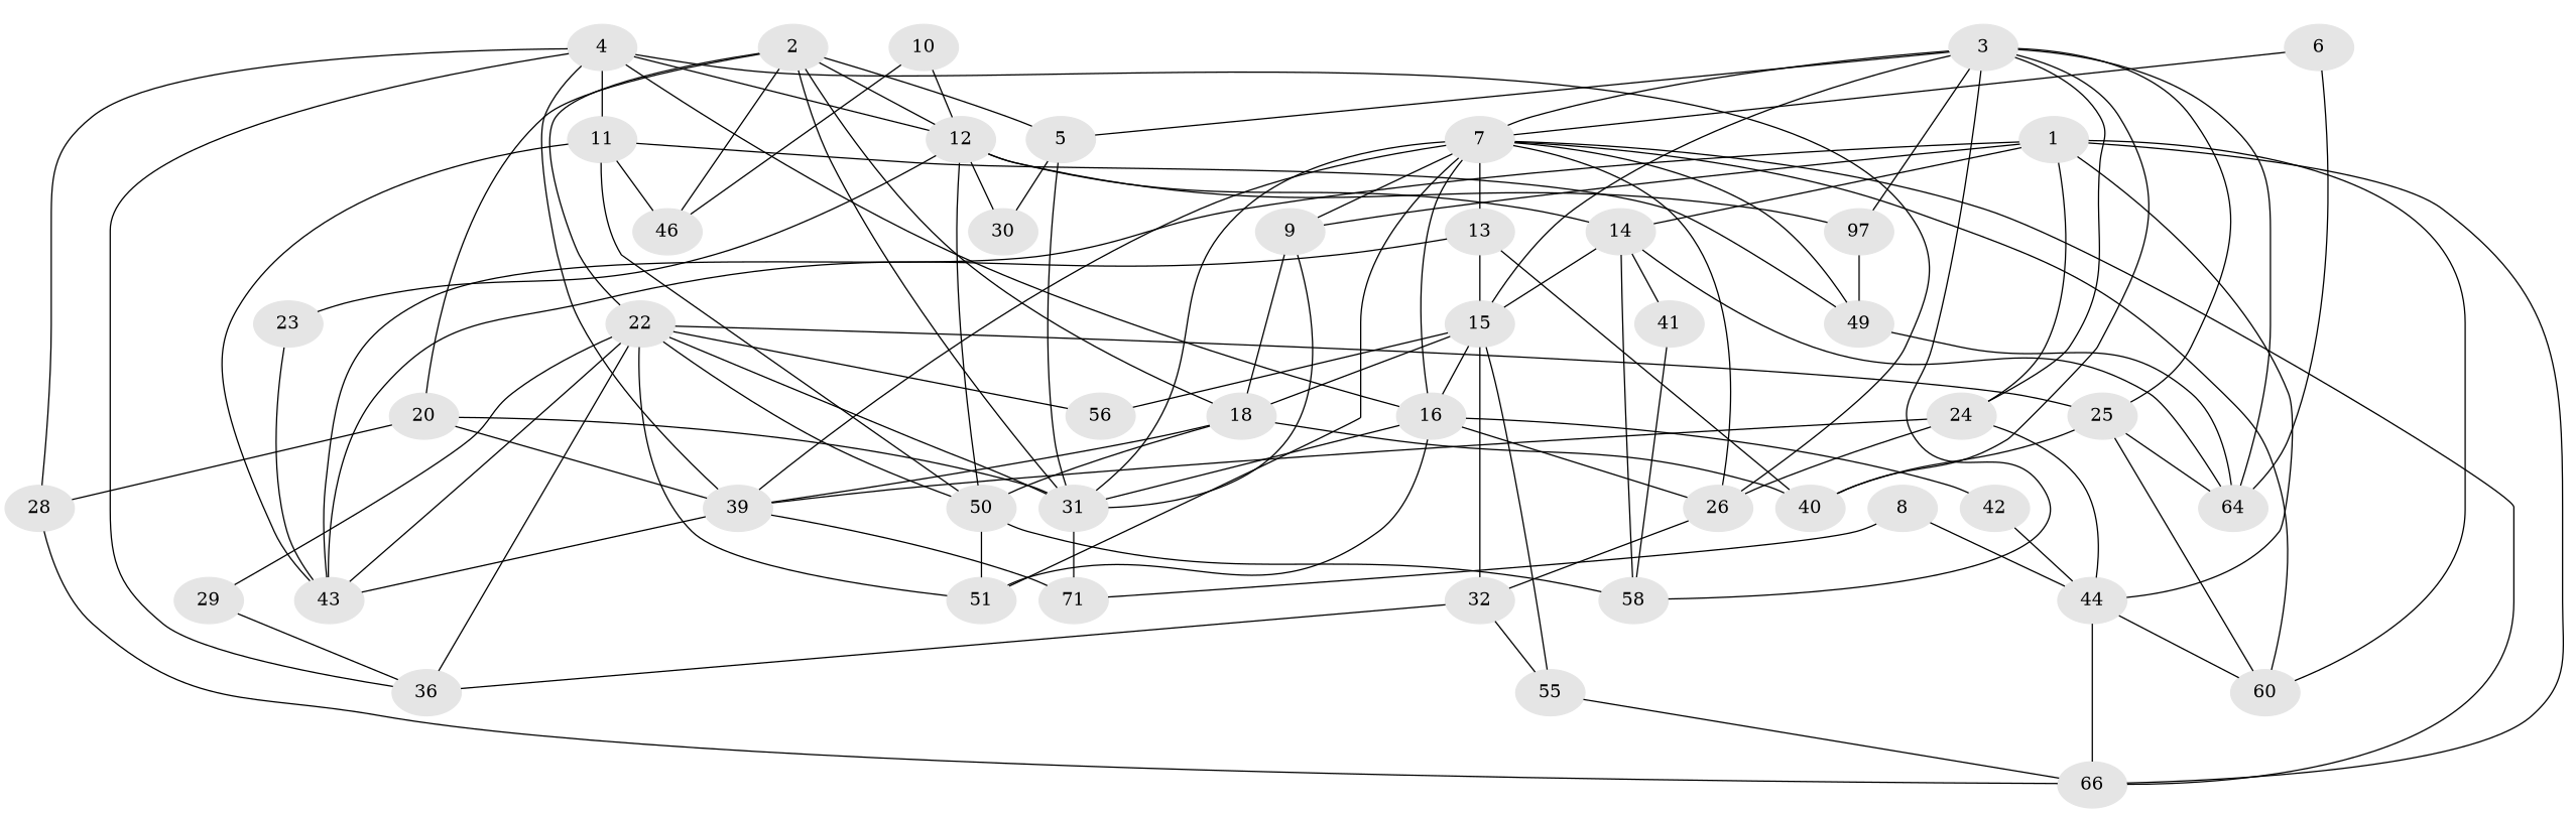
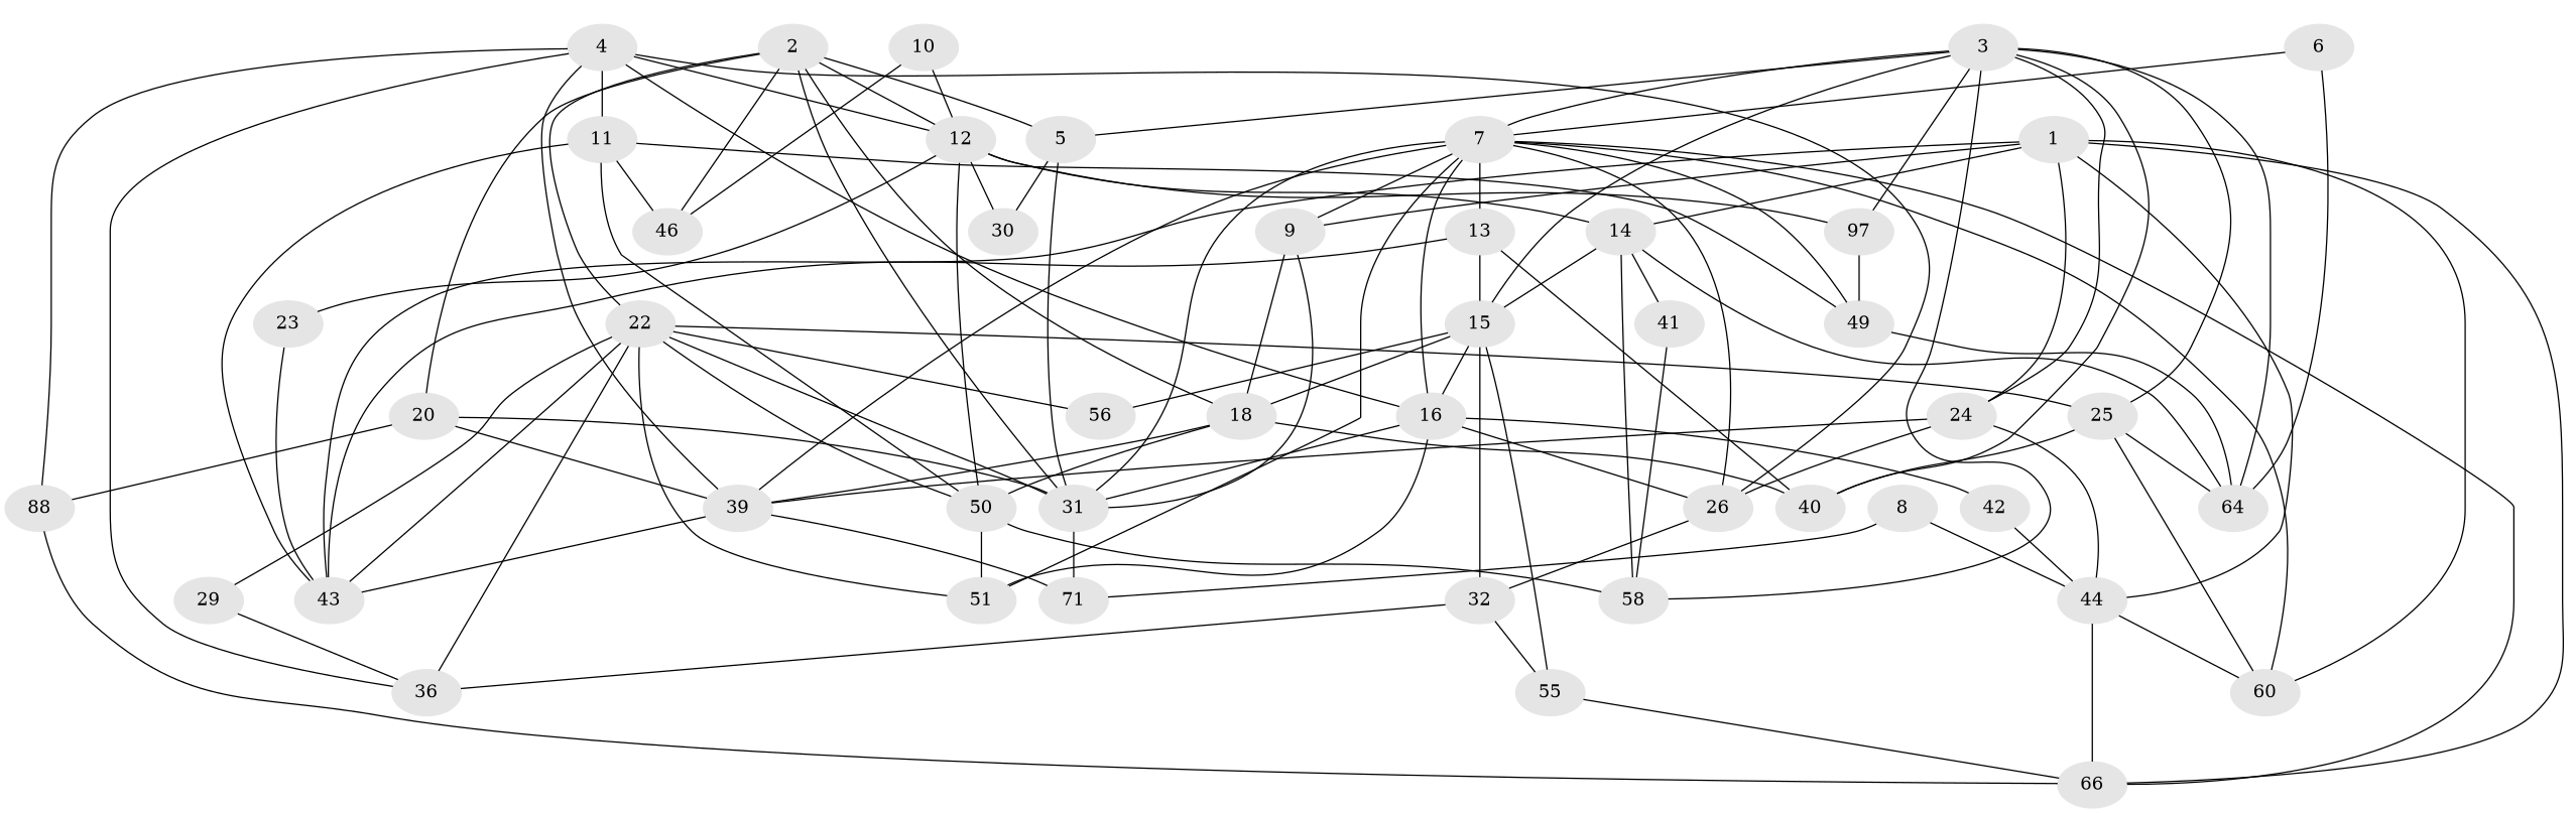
  graph {
    node [color=gray90 style=filled]
    1 [super="+62"]
    9 [super="+35"]
    14 [super="+70"]
    24
    43 [super="+61"]
    44 [super="+53"]
    60
    66
    18 [super="+57"]
    31 [super="+38"]
    15 [super="+19"]
    64
    41
    58
    26 [super="+34"]
    39 [super="+59"]
    2 [super="+45"]
    5 [super="+54"]
    12 [super="+48"]
    20
    22 [super="+67"]
    46
    30
    n24 [label=97 super="+33"]
    50
    23
    40
-   28
+   28 [label=88]
    25 [super="+37"]
    36 [super="+47"]
    51 [super="+52"]
    56
    29
    71
    3 [super="+21"]
    7 [super="+68"]
    16 [super="+17"]
    13 [super="+72"]
    49
    32 [super="+63"]
    55
    4 [super="+65"]
    11 [super="+69"]
    42
    6
    8
    10
    1 -- 9
    1 -- 14 [weight=2]
    1 -- 24
    1 -- 43
    1 -- 44
    1 -- 60
    1 -- 66
    9 -- 18
    9 -- 31
    14 -- 15
    14 -- 64 [weight=2]
    14 -- 41
    14 -- 58
    24 -- 44
    24 -- 26
    24 -- 39
    44 -- 60
    44 -- 66
    18 -- 39
    18 -- 50
    18 -- 40
    31 -- 71
    15 -- 18
    15 -- 56
    15 -- 16
    15 -- 32
    15 -- 55
    41 -- 58
    26 -- 32
    39 -- 43
    39 -- 71
    2 -- 18
    2 -- 31
    2 -- 5
    2 -- 12
    2 -- 20
    2 -- 22
    2 -- 46
    5 -- 31
    5 -- 30
    12 -- 14
    12 -- 30
    12 -- n24
    12 -- 50
    12 -- 23
    20 -- 31
    20 -- 39
    20 -- 28
    22 -- 43
    22 -- 31
    22 -- 50
    22 -- 25
    22 -- 36
    22 -- 51
    22 -- 56
    22 -- 29
    n24 -- 49
    50 -- 58
    50 -- 51
    23 -- 43
    28 -- 66
    25 -- 60
    25 -- 64
    25 -- 40
    29 -- 36
    3 -- 24
    3 -- 15
    3 -- 64
    3 -- 58
    3 -- 5
    3 -- n24
    3 -- 40
    3 -- 25
    3 -- 7
    7 -- 9 [weight=2]
    7 -- 60
    7 -- 66
    7 -- 31
    7 -- 26 [weight=2]
    7 -- 39
    7 -- 51
    7 -- 16
    7 -- 13
    7 -- 49
    16 -- 31
    16 -- 26
    16 -- 51
    16 -- 42
    13 -- 43
    13 -- 15
    13 -- 40
    49 -- 64
    32 -- 36
    32 -- 55
    55 -- 66
    4 -- 26
    4 -- 39
    4 -- 12
    4 -- 28
    4 -- 36
    4 -- 16
    4 -- 11
    11 -- 43
    11 -- 46
    11 -- 50
    11 -- 49
    42 -- 44
    6 -- 64
    6 -- 7
    8 -- 44
    8 -- 71
    10 -- 12
    10 -- 46
  }
